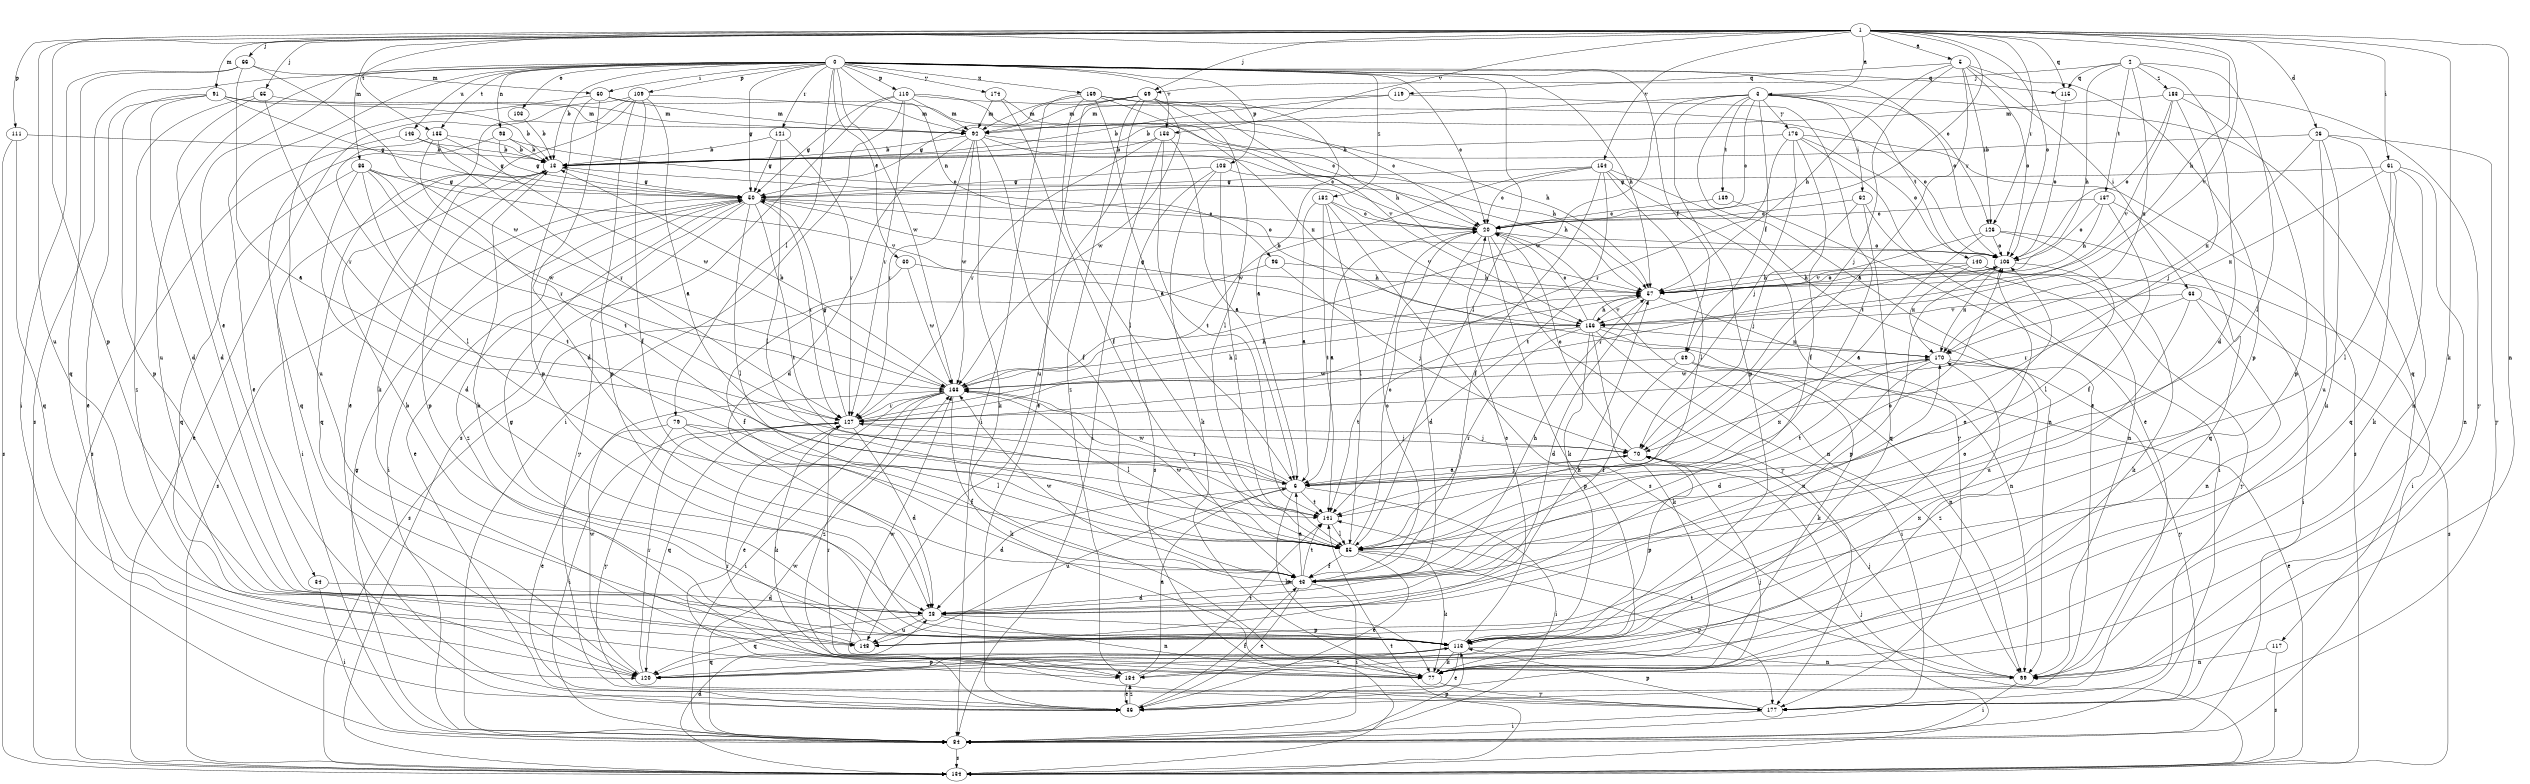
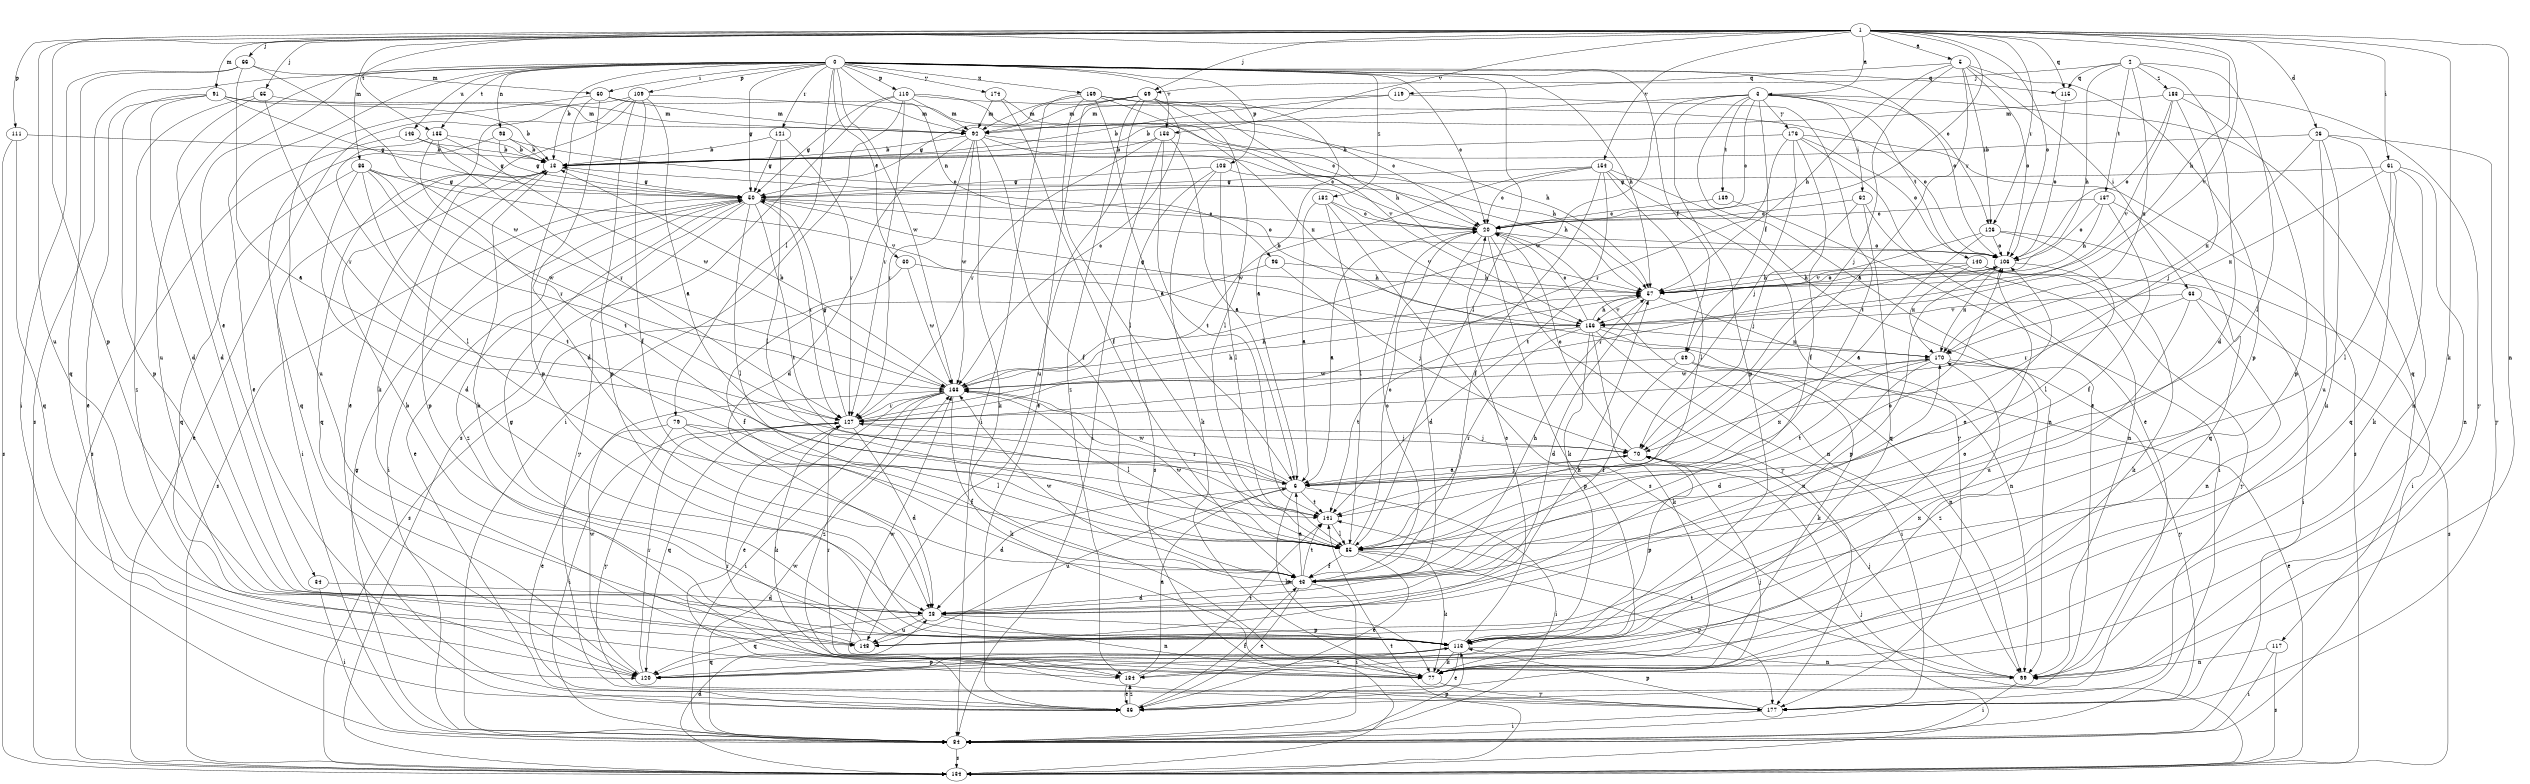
  strict digraph {
    0
    13
    20
    30
    34
    36
    39
    50
    57
    60
    79
    85
    96
    98
-   103
    106
    108
    109
    110
    115
    121
    134
    135
    146
    148
    153
    163
    169
    174
    182
    113
    n32 [label=84]
    120
    77
    99
    28
    6
    177
    70
    43
    184
    127
    141
    156
    92
    170
    1
    3
    5
    26
    61
    65
    66
    69
    86
    91
    111
    126
    154
    62
    117
    139
    140
    176
    63
    119
    2
    137
    183
    0 -> 13 [label=b]
    0 -> 20 [label=c]
    0 -> 30 [label=e]
    0 -> 34 [label=e]
    0 -> 36 [label=e]
    0 -> 39 [label=f]
    0 -> 50 [label=g]
    0 -> 57 [label=h]
    0 -> 60 [label=i]
    0 -> 79 [label=l]
    0 -> 85 [label=l]
    0 -> 96 [label=n]
    0 -> 98 [label=n]
-   0 -> 103 [label=o]
    0 -> 106 [label=o]
    0 -> 108 [label=p]
    0 -> 109 [label=p]
    0 -> 110 [label=p]
    0 -> 115 [label=q]
    0 -> 121 [label=r]
    0 -> 134 [label=s]
    0 -> 135 [label=t]
    0 -> 146 [label=u]
    0 -> 148 [label=u]
    0 -> 153 [label=v]
    0 -> 163 [label=w]
    0 -> 169 [label=x]
    0 -> 174 [label=y]
    0 -> 182 [label=z]
    13 -> 50 [label=g]
    13 -> 113 [label=p]
    13 -> n32 [label=i]
    13 -> 120 [label=q]
    20 -> 106 [label=o]
    20 -> 77 [label=k]
    20 -> 99 [label=n]
    20 -> 28 [label=d]
    20 -> 6 [label=a]
    20 -> 177 [label=y]
    30 -> 57 [label=h]
    30 -> 134 [label=s]
    30 -> 163 [label=w]
    34 -> n32 [label=i]
    34 -> 28 [label=d]
    36 -> 70 [label=j]
    36 -> 43 [label=f]
    36 -> 184 [label=z]
    39 -> 134 [label=e]
    39 -> 163 [label=w]
    39 -> 77 [label=k]
    39 -> 43 [label=f]
    50 -> 20 [label=c]
    50 -> 36 [label=e]
    50 -> 85 [label=l]
    50 -> 106 [label=o]
    50 -> 134 [label=s]
    50 -> n32 [label=i]
    50 -> 177 [label=y]
    50 -> 184 [label=z]
    50 -> 127 [label=r]
    50 -> 141 [label=t]
    57 -> 106 [label=o]
    57 -> 99 [label=n]
    57 -> 28 [label=d]
    57 -> 156 [label=v]
    60 -> 20 [label=c]
    60 -> 148 [label=u]
    60 -> 113 [label=p]
    60 -> 28 [label=d]
    60 -> 92 [label=m]
    79 -> 36 [label=e]
    79 -> 85 [label=l]
    79 -> 177 [label=y]
    79 -> 70 [label=j]
    79 -> 43 [label=f]
    85 -> 20 [label=c]
    85 -> 36 [label=e]
    85 -> 106 [label=o]
    85 -> 163 [label=w]
    85 -> 77 [label=k]
    85 -> 177 [label=y]
    85 -> 43 [label=f]
    96 -> 57 [label=h]
    96 -> 70 [label=j]
    96 -> 43 [label=f]
    98 -> 13 [label=b]
    98 -> 20 [label=c]
    98 -> 50 [label=g]
    98 -> 120 [label=q]
-   103 -> 13 [label=b]
    106 -> 57 [label=h]
    106 -> 113 [label=p]
    106 -> 77 [label=k]
    106 -> 170 [label=x]
    108 -> 50 [label=g]
    108 -> 57 [label=h]
    108 -> 85 [label=l]
    108 -> 134 [label=s]
    108 -> 77 [label=k]
    109 -> 36 [label=e]
    109 -> 134 [label=e]
    109 -> 113 [label=p]
    109 -> 77 [label=k]
    109 -> 6 [label=a]
    109 -> 43 [label=f]
    109 -> 92 [label=m]
    110 -> 50 [label=g]
    110 -> 57 [label=h]
    110 -> 106 [label=o]
    110 -> 134 [label=s]
    110 -> n32 [label=i]
    110 -> 127 [label=r]
    110 -> 92 [label=m]
    115 -> 106 [label=o]
    121 -> 13 [label=b]
    121 -> 50 [label=g]
    121 -> 85 [label=l]
    121 -> 127 [label=r]
    134 -> 28 [label=d]
    134 -> 70 [label=j]
    134 -> 141 [label=t]
    135 -> 13 [label=b]
    135 -> 85 [label=l]
    135 -> 163 [label=w]
    135 -> 127 [label=r]
    135 -> 141 [label=t]
    146 -> 13 [label=b]
    146 -> 50 [label=g]
    146 -> 134 [label=s]
    148 -> 13 [label=b]
    148 -> 50 [label=g]
    148 -> 57 [label=h]
    153 -> 13 [label=b]
    153 -> n32 [label=i]
    153 -> 6 [label=a]
    153 -> 127 [label=r]
    153 -> 141 [label=t]
    163 -> 13 [label=b]
    163 -> 36 [label=e]
    163 -> 57 [label=h]
    163 -> 85 [label=l]
    163 -> n32 [label=i]
    163 -> 77 [label=k]
    163 -> 184 [label=z]
    163 -> 127 [label=r]
    169 -> 20 [label=c]
    169 -> 85 [label=l]
    169 -> n32 [label=i]
    169 -> 6 [label=a]
    169 -> 156 [label=v]
    169 -> 92 [label=m]
    169 -> 170 [label=x]
    174 -> 57 [label=h]
    174 -> 43 [label=f]
    174 -> 92 [label=m]
    182 -> 20 [label=c]
    182 -> 85 [label=l]
    182 -> 134 [label=s]
    182 -> 6 [label=a]
-   182 -> 141 [label=t]
    182 -> 156 [label=v]
    113 -> 13 [label=b]
    113 -> 20 [label=c]
    113 -> 36 [label=e]
    113 -> 106 [label=o]
    113 -> 120 [label=q]
    113 -> 77 [label=k]
    113 -> 99 [label=n]
    113 -> 184 [label=z]
    n32 -> 50 [label=g]
    n32 -> 134 [label=s]
    n32 -> 163 [label=w]
    n32 -> 113 [label=p]
    120 -> 163 [label=w]
    120 -> 113 [label=p]
    120 -> 127 [label=r]
    120 -> 170 [label=x]
    77 -> 163 [label=w]
    77 -> 177 [label=y]
    77 -> 127 [label=r]
    99 -> n32 [label=i]
    99 -> 70 [label=j]
    99 -> 141 [label=t]
    28 -> 148 [label=u]
    28 -> 113 [label=p]
    28 -> 120 [label=q]
    28 -> 99 [label=n]
    28 -> 170 [label=x]
    6 -> 148 [label=u]
    6 -> 163 [label=w]
    6 -> n32 [label=i]
    6 -> 77 [label=k]
    6 -> 28 [label=d]
    6 -> 70 [label=j]
    6 -> 127 [label=r]
    6 -> 141 [label=t]
    6 -> 170 [label=x]
    177 -> 113 [label=p]
    177 -> n32 [label=i]
    177 -> 127 [label=r]
    70 -> 20 [label=c]
    70 -> 113 [label=p]
    70 -> 6 [label=a]
    43 -> 20 [label=c]
    43 -> 36 [label=e]
    43 -> 57 [label=h]
    43 -> 106 [label=o]
    43 -> 163 [label=w]
    43 -> n32 [label=i]
    43 -> 28 [label=d]
    43 -> 6 [label=a]
    43 -> 141 [label=t]
    184 -> 36 [label=e]
    184 -> 6 [label=a]
    184 -> 141 [label=t]
    127 -> 50 [label=g]
    127 -> 57 [label=h]
    127 -> n32 [label=i]
    127 -> 120 [label=q]
    127 -> 77 [label=k]
    127 -> 28 [label=d]
    127 -> 70 [label=j]
    141 -> 85 [label=l]
    156 -> 13 [label=b]
    156 -> 20 [label=c]
    156 -> 50 [label=g]
    156 -> 57 [label=h]
    156 -> 85 [label=r]
    156 -> 113 [label=p]
    156 -> n32 [label=i]
    156 -> 77 [label=k]
    156 -> 99 [label=n]
    156 -> 141 [label=t]
    156 -> 170 [label=x]
    92 -> 13 [label=b]
    92 -> 20 [label=c]
    92 -> 57 [label=h]
    92 -> 163 [label=w]
    92 -> 77 [label=k]
    92 -> 28 [label=d]
    92 -> 43 [label=f]
    92 -> 127 [label=r]
    170 -> 163 [label=w]
    170 -> 28 [label=d]
    170 -> 177 [label=y]
    170 -> 184 [label=z]
    170 -> 141 [label=t]
    1 -> 20 [label=c]
    1 -> 57 [label=h]
    1 -> 106 [label=o]
    1 -> 115 [label=q]
    1 -> 135 [label=t]
    1 -> 148 [label=u]
    1 -> 153 [label=v]
    1 -> 113 [label=p]
    1 -> 77 [label=k]
    1 -> 99 [label=n]
    1 -> 156 [label=v]
    1 -> 3 [label=a]
    1 -> 5 [label=a]
    1 -> 26 [label=d]
    1 -> 61 [label=i]
    1 -> 65 [label=j]
    1 -> 66 [label=j]
    1 -> 69 [label=j]
    1 -> 86 [label=m]
    1 -> 91 [label=m]
    1 -> 111 [label=p]
    1 -> 126 [label=r]
    1 -> 154 [label=v]
    3 -> 13 [label=b]
    3 -> 20 [label=c]
    3 -> 36 [label=e]
    3 -> 39 [label=f]
    3 -> 163 [label=w]
    3 -> 113 [label=p]
    3 -> 126 [label=r]
    3 -> 62 [label=i]
    3 -> 117 [label=q]
    3 -> 139 [label=t]
    3 -> 140 [label=t]
    3 -> 176 [label=y]
    5 -> 57 [label=h]
    5 -> 106 [label=o]
    5 -> 113 [label=p]
    5 -> 6 [label=a]
    5 -> 70 [label=j]
    5 -> 126 [label=r]
    5 -> 63 [label=i]
    5 -> 119 [label=q]
    26 -> 13 [label=b]
    26 -> 148 [label=u]
    26 -> 77 [label=k]
    26 -> 99 [label=n]
    26 -> 177 [label=y]
    26 -> 170 [label=x]
    61 -> 50 [label=g]
    61 -> 85 [label=l]
    61 -> 120 [label=q]
    61 -> 77 [label=k]
    61 -> 99 [label=n]
    61 -> 170 [label=x]
    65 -> 28 [label=d]
    65 -> 184 [label=z]
    65 -> 127 [label=r]
    65 -> 92 [label=m]
    66 -> 60 [label=m]
    66 -> 163 [label=w]
    66 -> n32 [label=i]
    66 -> 120 [label=q]
    66 -> 6 [label=a]
    69 -> 36 [label=e]
    69 -> 50 [label=g]
    69 -> 85 [label=l]
    69 -> 148 [label=u]
-   69 -> 163 [label=w]
+   69 -> 163 [label=c]
    69 -> 6 [label=a]
    69 -> 184 [label=z]
    69 -> 92 [label=m]
    86 -> 50 [label=g]
    86 -> 163 [label=w]
    86 -> 120 [label=q]
    86 -> 28 [label=d]
    86 -> 127 [label=r]
    86 -> 141 [label=t]
    86 -> 156 [label=v]
    91 -> 13 [label=b]
    91 -> 36 [label=e]
    91 -> 50 [label=g]
    91 -> 113 [label=p]
    91 -> 28 [label=d]
    91 -> 92 [label=m]
    111 -> 13 [label=b]
    111 -> 134 [label=s]
    111 -> 120 [label=q]
    126 -> 85 [label=l]
    126 -> 106 [label=o]
    126 -> n32 [label=i]
    126 -> 6 [label=a]
    126 -> 156 [label=v]
    154 -> 20 [label=c]
    154 -> 50 [label=g]
    154 -> 85 [label=l]
    154 -> 163 [label=w]
    154 -> 99 [label=n]
    154 -> 177 [label=y]
    154 -> 43 [label=f]
    154 -> 141 [label=t]
    62 -> 20 [label=c]
    62 -> 120 [label=q]
    62 -> 99 [label=n]
    62 -> 70 [label=j]
    117 -> 134 [label=s]
+   117 -> n32 [label=i]
    117 -> 99 [label=n]
    139 -> 20 [label=c]
    139 -> n32 [label=i]
    140 -> 57 [label=h]
    140 -> n32 [label=i]
    140 -> 177 [label=y]
    140 -> 127 [label=r]
    140 -> 170 [label=x]
    176 -> 13 [label=b]
    176 -> 36 [label=e]
    176 -> 106 [label=o]
    176 -> 134 [label=s]
    176 -> 70 [label=j]
    176 -> 43 [label=f]
    176 -> 127 [label=r]
    63 -> 134 [label=s]
    63 -> 148 [label=u]
    63 -> 99 [label=n]
    63 -> 127 [label=r]
    63 -> 156 [label=v]
    119 -> 13 [label=b]
    119 -> 141 [label=t]
    119 -> 92 [label=m]
    2 -> 57 [label=h]
    2 -> 85 [label=l]
    2 -> 115 [label=q]
    2 -> 28 [label=d]
    2 -> 170 [label=x]
    2 -> 69 [label=j]
    2 -> 137 [label=t]
    2 -> 183 [label=z]
    137 -> 20 [label=c]
    137 -> 57 [label=h]
    137 -> 106 [label=o]
    137 -> 120 [label=q]
    137 -> 43 [label=f]
    183 -> 106 [label=o]
    183 -> 113 [label=p]
    183 -> 177 [label=y]
    183 -> 70 [label=j]
    183 -> 156 [label=v]
    183 -> 92 [label=m]
  }
